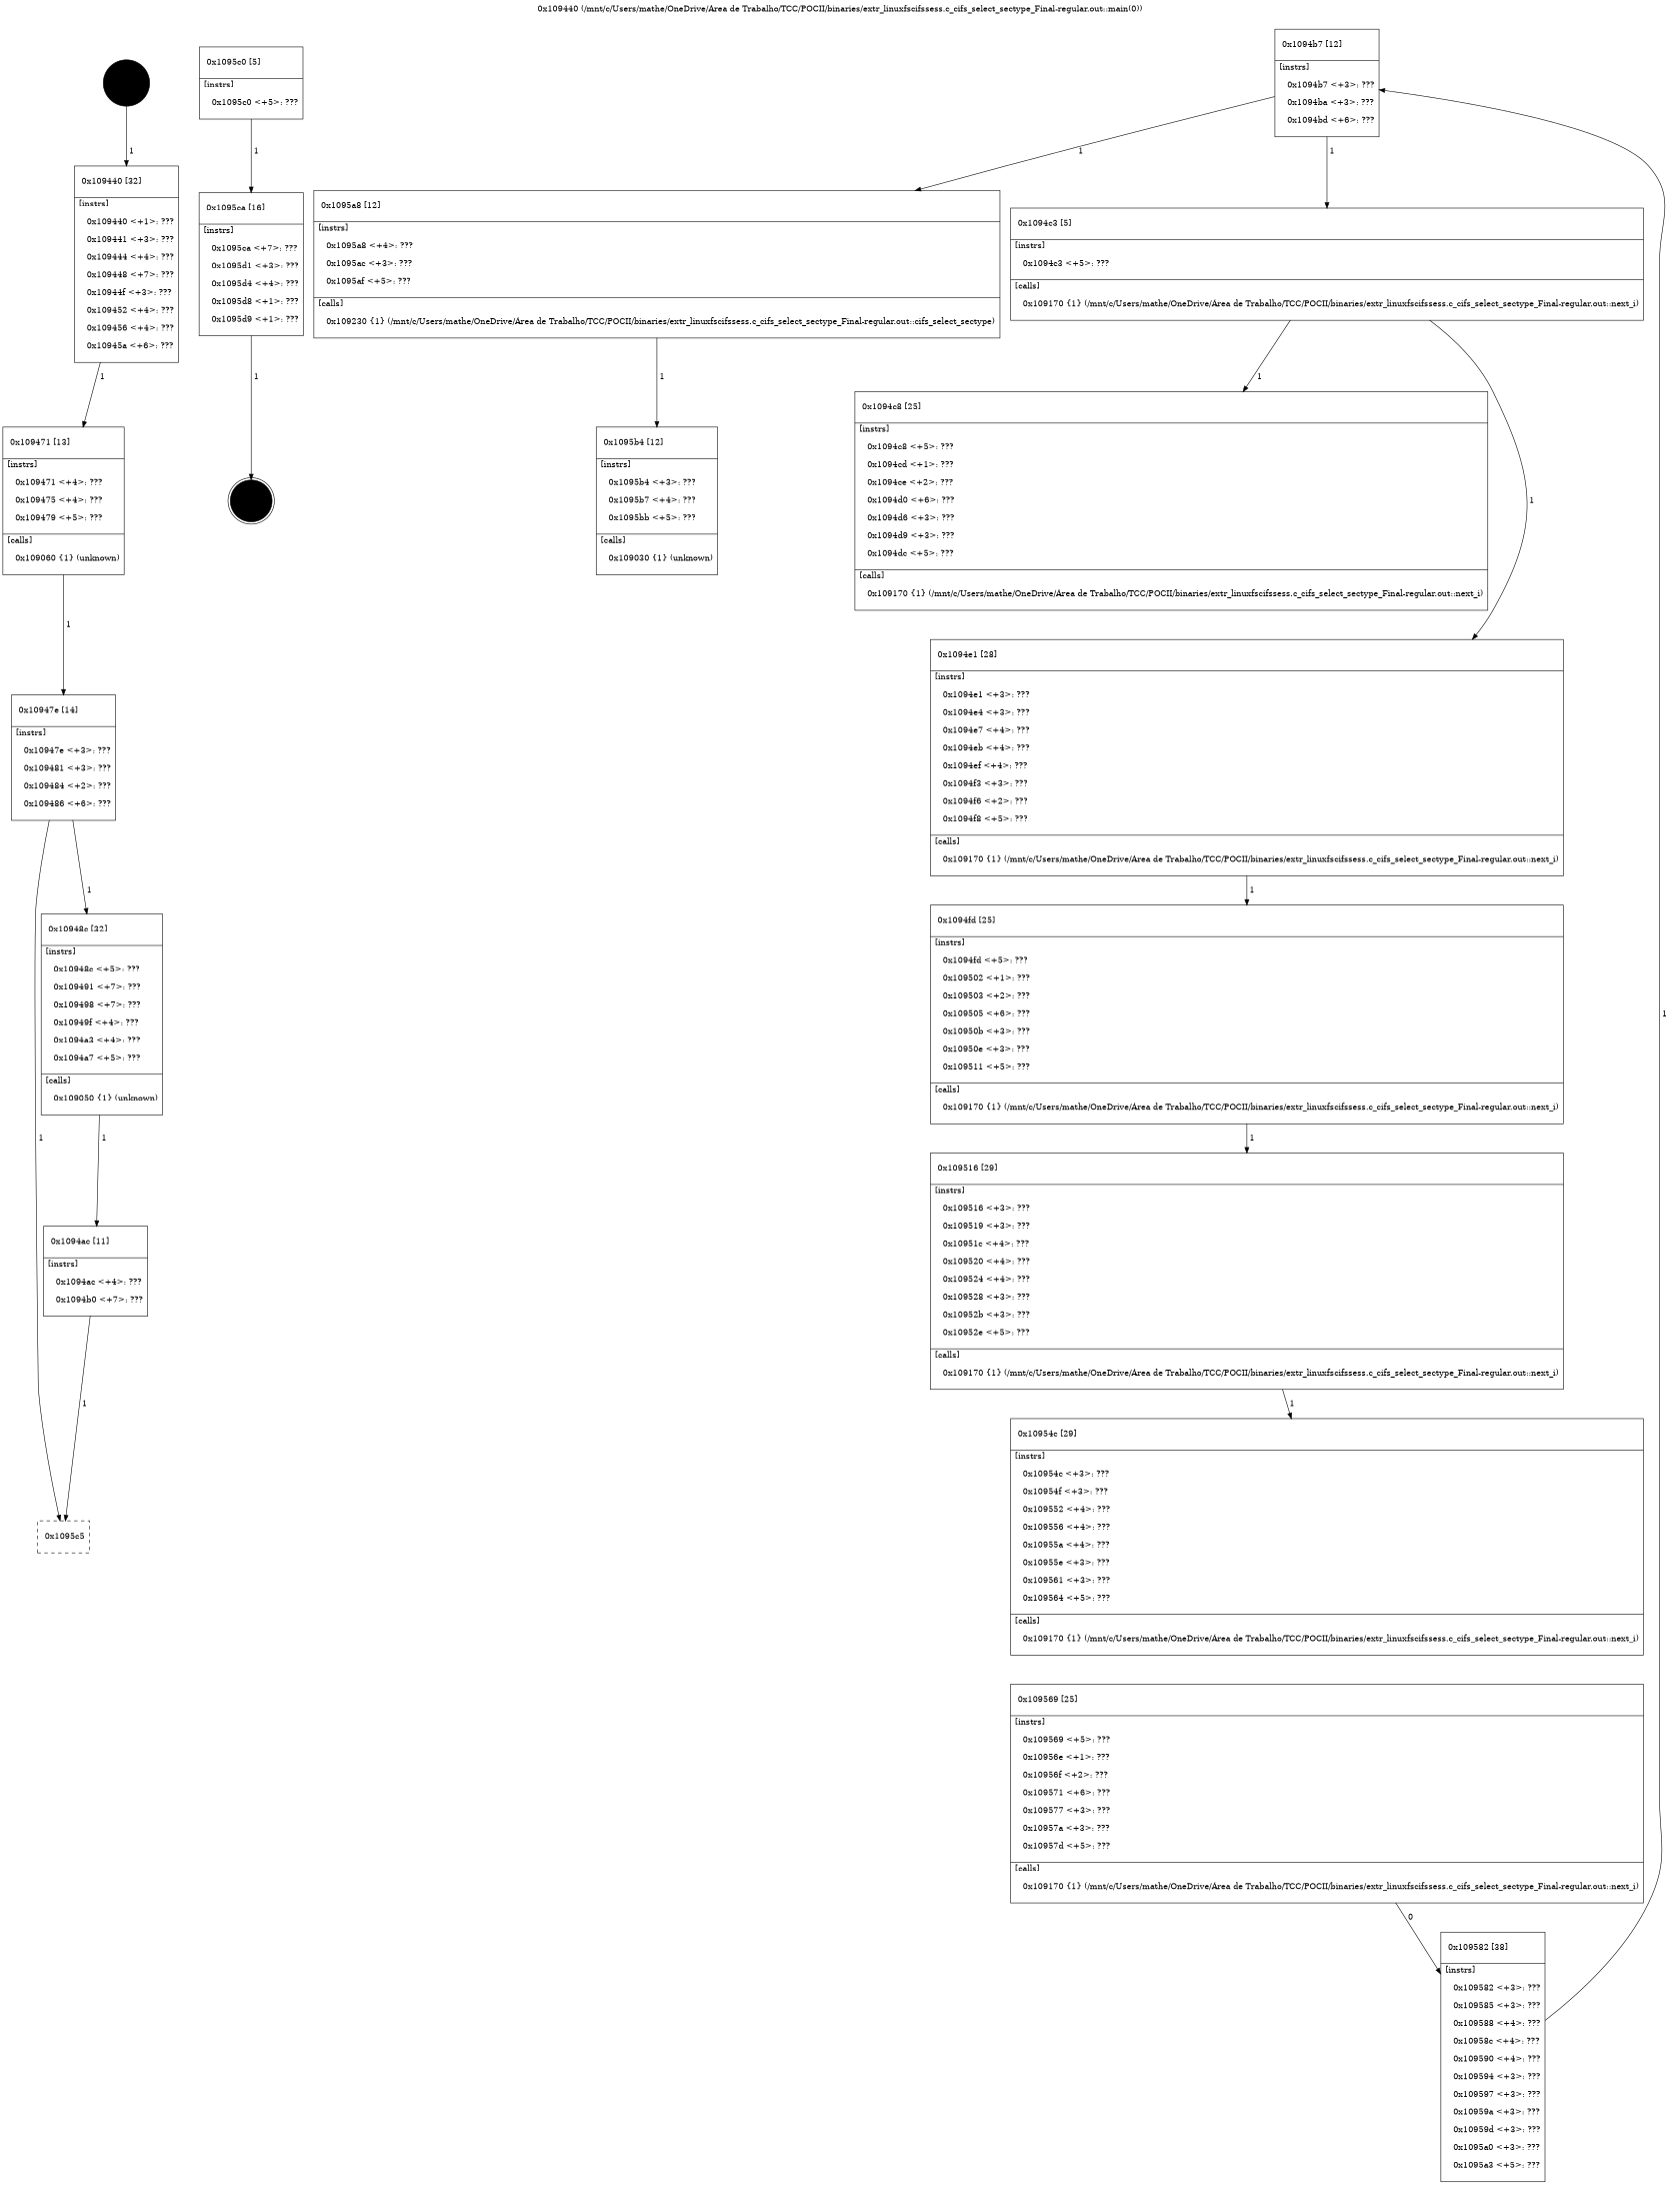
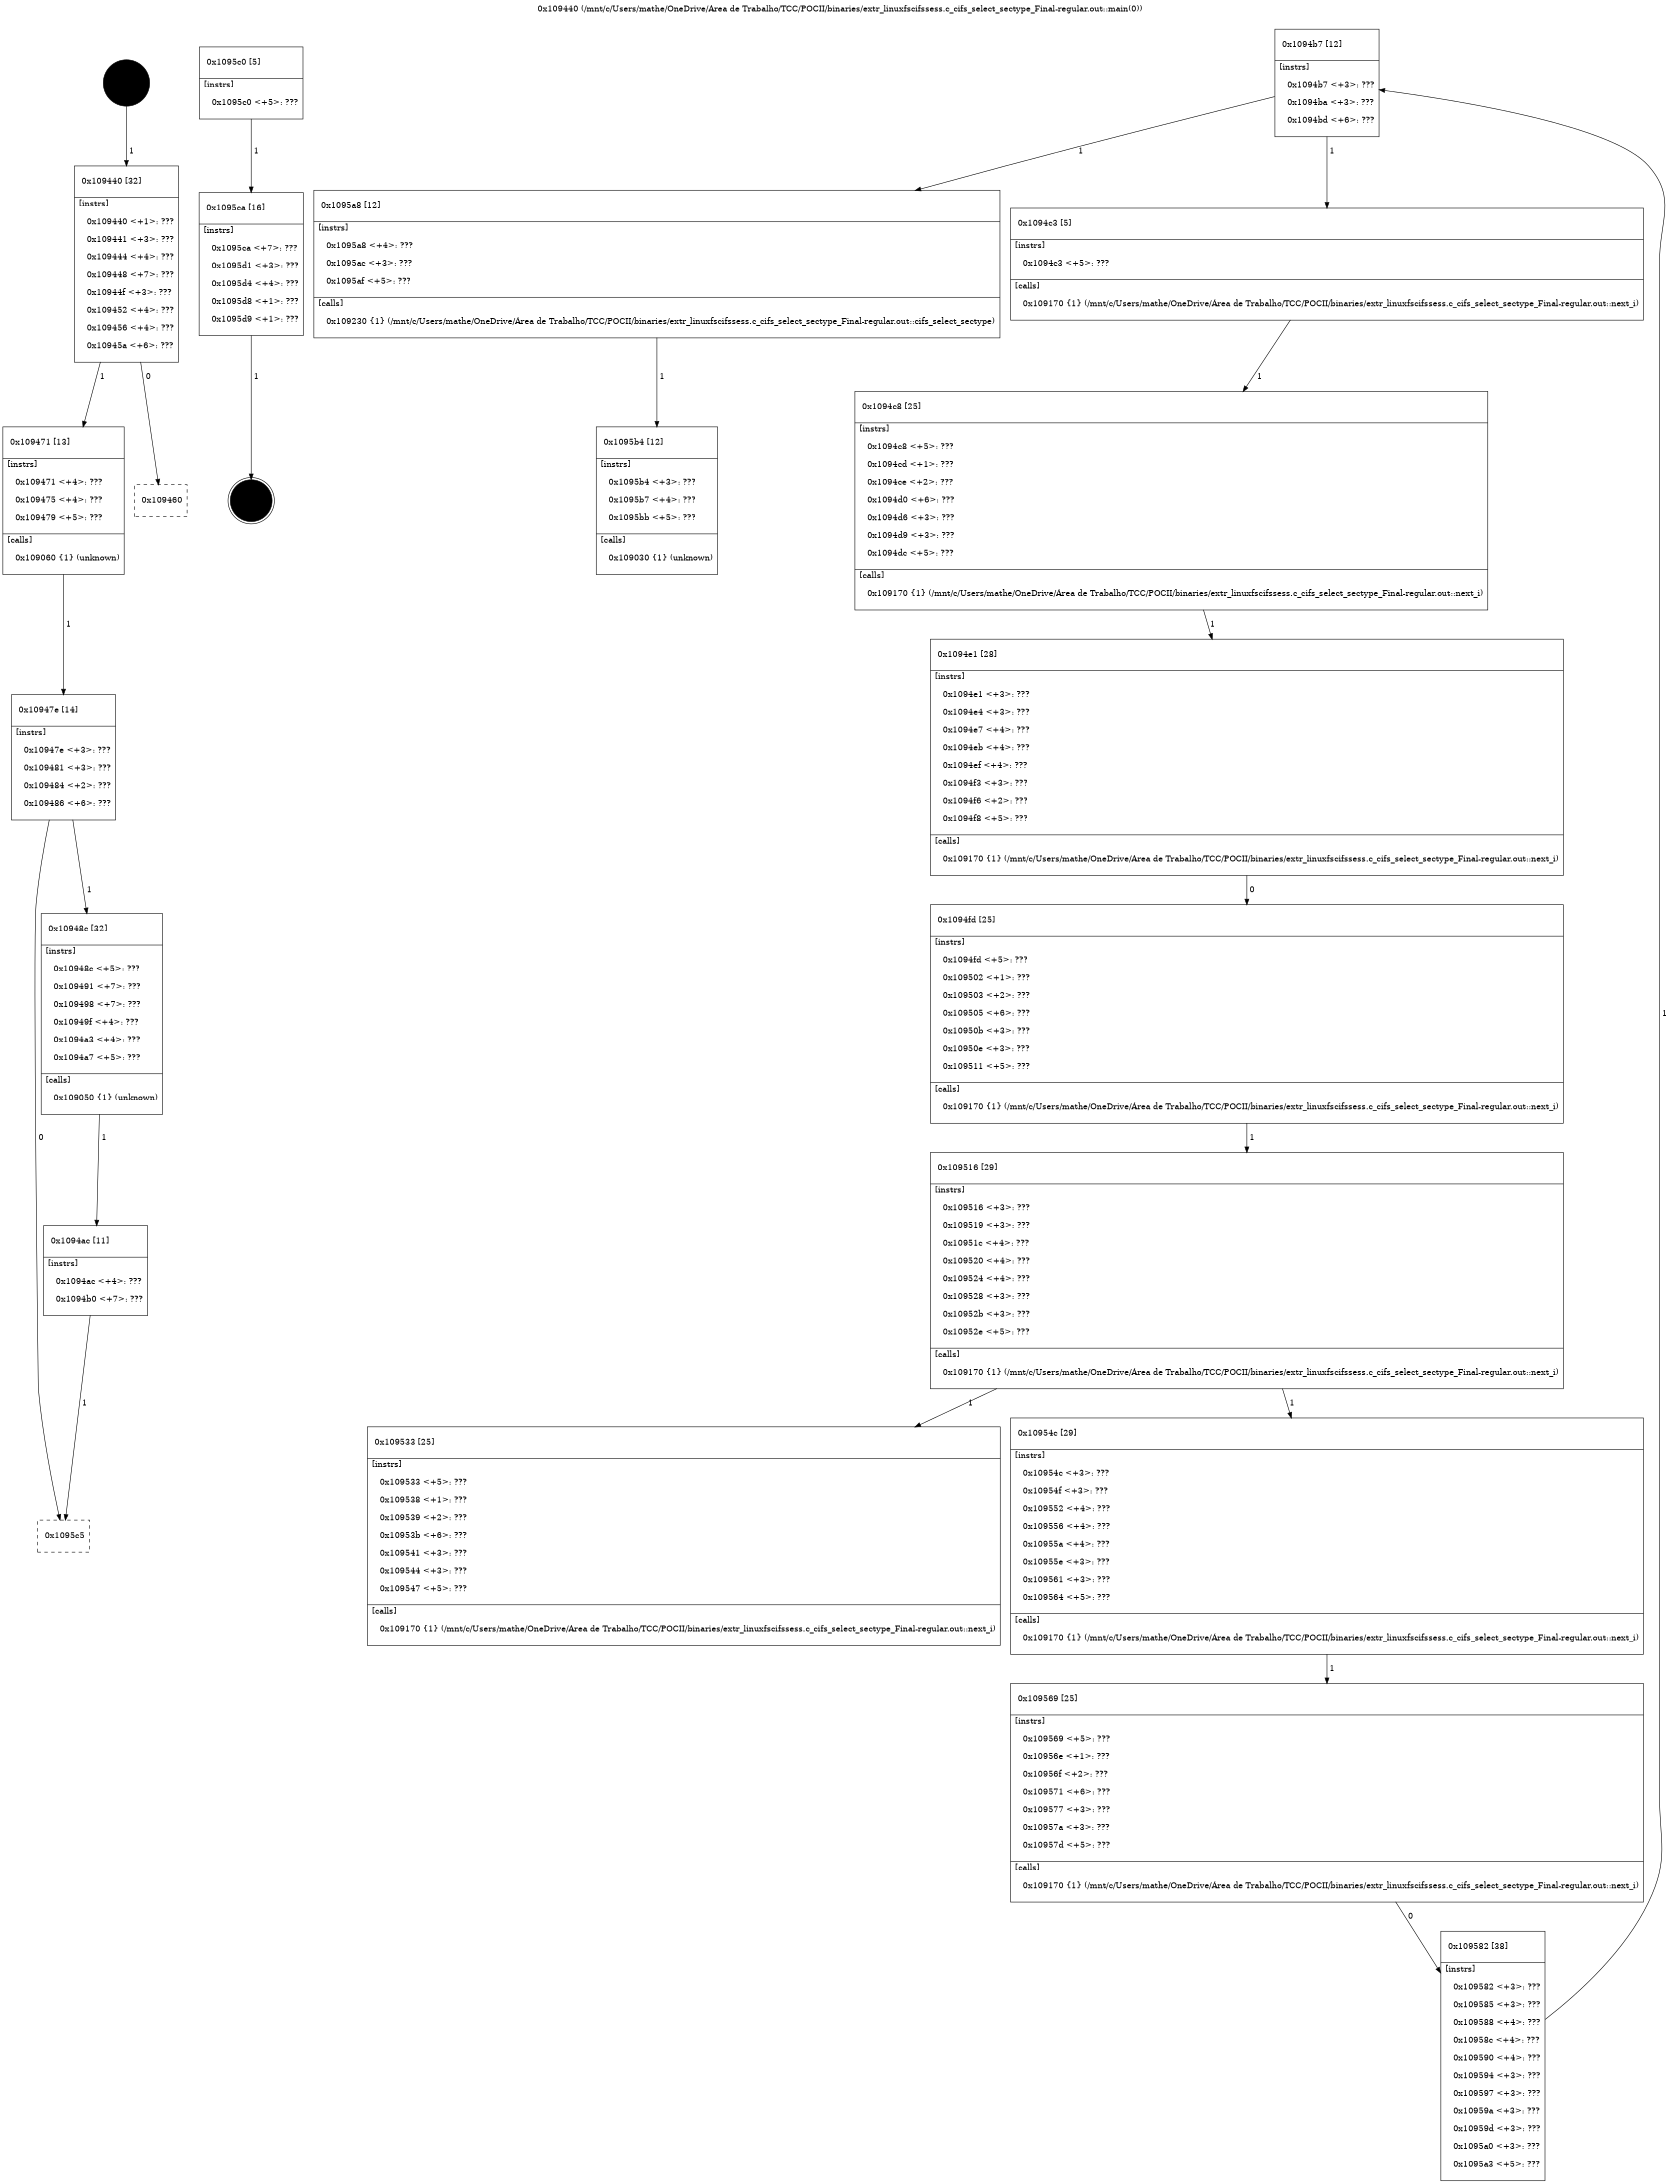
  digraph {
    label="0x109440 (/mnt/c/Users/mathe/OneDrive/Área de Trabalho/TCC/POCII/binaries/extr_linuxfscifssess.c_cifs_select_sectype_Final-regular.out::main(0))"
    labelloc=t
    node [shape=record]
    Entry [fillcolor=black height=0.3 shape=circle style=filled width=0.3]
    n2 [label="{\n     0x109440 [32]\l\n     | [instrs]\l\n     &nbsp;&nbsp;0x109440 \<+1\>: ???\l\n     &nbsp;&nbsp;0x109441 \<+3\>: ???\l\n     &nbsp;&nbsp;0x109444 \<+4\>: ???\l\n     &nbsp;&nbsp;0x109448 \<+7\>: ???\l\n     &nbsp;&nbsp;0x10944f \<+3\>: ???\l\n     &nbsp;&nbsp;0x109452 \<+4\>: ???\l\n     &nbsp;&nbsp;0x109456 \<+4\>: ???\l\n     &nbsp;&nbsp;0x10945a \<+6\>: ???\l\n  }"]
    n3 [label="{\n     0x109471 [13]\l\n     | [instrs]\l\n     &nbsp;&nbsp;0x109471 \<+4\>: ???\l\n     &nbsp;&nbsp;0x109475 \<+4\>: ???\l\n     &nbsp;&nbsp;0x109479 \<+5\>: ???\l\n     | [calls]\l\n     &nbsp;&nbsp;0x109060 \{1\} (unknown)\l\n  }"]
+   n4 [label="{\n     0x109460\l\n  }" style=dashed]
    n5 [label="{\n     0x10947e [14]\l\n     | [instrs]\l\n     &nbsp;&nbsp;0x10947e \<+3\>: ???\l\n     &nbsp;&nbsp;0x109481 \<+3\>: ???\l\n     &nbsp;&nbsp;0x109484 \<+2\>: ???\l\n     &nbsp;&nbsp;0x109486 \<+6\>: ???\l\n  }"]
    n6 [label="{\n     0x1095c5\l\n  }" style=dashed]
    n7 [label="{\n     0x10948c [32]\l\n     | [instrs]\l\n     &nbsp;&nbsp;0x10948c \<+5\>: ???\l\n     &nbsp;&nbsp;0x109491 \<+7\>: ???\l\n     &nbsp;&nbsp;0x109498 \<+7\>: ???\l\n     &nbsp;&nbsp;0x10949f \<+4\>: ???\l\n     &nbsp;&nbsp;0x1094a3 \<+4\>: ???\l\n     &nbsp;&nbsp;0x1094a7 \<+5\>: ???\l\n     | [calls]\l\n     &nbsp;&nbsp;0x109050 \{1\} (unknown)\l\n  }"]
    n8 [label="{\n     0x1094ac [11]\l\n     | [instrs]\l\n     &nbsp;&nbsp;0x1094ac \<+4\>: ???\l\n     &nbsp;&nbsp;0x1094b0 \<+7\>: ???\l\n  }"]
    Exit [fillcolor=black height=0.3 peripheries=2 shape=circle style=filled width=0.3]
    n10 [label="{\n     0x1094b7 [12]\l\n     | [instrs]\l\n     &nbsp;&nbsp;0x1094b7 \<+3\>: ???\l\n     &nbsp;&nbsp;0x1094ba \<+3\>: ???\l\n     &nbsp;&nbsp;0x1094bd \<+6\>: ???\l\n  }"]
    n11 [label="{\n     0x1095a8 [12]\l\n     | [instrs]\l\n     &nbsp;&nbsp;0x1095a8 \<+4\>: ???\l\n     &nbsp;&nbsp;0x1095ac \<+3\>: ???\l\n     &nbsp;&nbsp;0x1095af \<+5\>: ???\l\n     | [calls]\l\n     &nbsp;&nbsp;0x109230 \{1\} (/mnt/c/Users/mathe/OneDrive/Área de Trabalho/TCC/POCII/binaries/extr_linuxfscifssess.c_cifs_select_sectype_Final-regular.out::cifs_select_sectype)\l\n  }"]
    n12 [label="{\n     0x1094c3 [5]\l\n     | [instrs]\l\n     &nbsp;&nbsp;0x1094c3 \<+5\>: ???\l\n     | [calls]\l\n     &nbsp;&nbsp;0x109170 \{1\} (/mnt/c/Users/mathe/OneDrive/Área de Trabalho/TCC/POCII/binaries/extr_linuxfscifssess.c_cifs_select_sectype_Final-regular.out::next_i)\l\n  }"]
    n13 [label="{\n     0x1095b4 [12]\l\n     | [instrs]\l\n     &nbsp;&nbsp;0x1095b4 \<+3\>: ???\l\n     &nbsp;&nbsp;0x1095b7 \<+4\>: ???\l\n     &nbsp;&nbsp;0x1095bb \<+5\>: ???\l\n     | [calls]\l\n     &nbsp;&nbsp;0x109030 \{1\} (unknown)\l\n  }"]
    n14 [label="{\n     0x1094c8 [25]\l\n     | [instrs]\l\n     &nbsp;&nbsp;0x1094c8 \<+5\>: ???\l\n     &nbsp;&nbsp;0x1094cd \<+1\>: ???\l\n     &nbsp;&nbsp;0x1094ce \<+2\>: ???\l\n     &nbsp;&nbsp;0x1094d0 \<+6\>: ???\l\n     &nbsp;&nbsp;0x1094d6 \<+3\>: ???\l\n     &nbsp;&nbsp;0x1094d9 \<+3\>: ???\l\n     &nbsp;&nbsp;0x1094dc \<+5\>: ???\l\n     | [calls]\l\n     &nbsp;&nbsp;0x109170 \{1\} (/mnt/c/Users/mathe/OneDrive/Área de Trabalho/TCC/POCII/binaries/extr_linuxfscifssess.c_cifs_select_sectype_Final-regular.out::next_i)\l\n  }"]
    n15 [label="{\n     0x1094e1 [28]\l\n     | [instrs]\l\n     &nbsp;&nbsp;0x1094e1 \<+3\>: ???\l\n     &nbsp;&nbsp;0x1094e4 \<+3\>: ???\l\n     &nbsp;&nbsp;0x1094e7 \<+4\>: ???\l\n     &nbsp;&nbsp;0x1094eb \<+4\>: ???\l\n     &nbsp;&nbsp;0x1094ef \<+4\>: ???\l\n     &nbsp;&nbsp;0x1094f3 \<+3\>: ???\l\n     &nbsp;&nbsp;0x1094f6 \<+2\>: ???\l\n     &nbsp;&nbsp;0x1094f8 \<+5\>: ???\l\n     | [calls]\l\n     &nbsp;&nbsp;0x109170 \{1\} (/mnt/c/Users/mathe/OneDrive/Área de Trabalho/TCC/POCII/binaries/extr_linuxfscifssess.c_cifs_select_sectype_Final-regular.out::next_i)\l\n  }"]
    n16 [label="{\n     0x1094fd [25]\l\n     | [instrs]\l\n     &nbsp;&nbsp;0x1094fd \<+5\>: ???\l\n     &nbsp;&nbsp;0x109502 \<+1\>: ???\l\n     &nbsp;&nbsp;0x109503 \<+2\>: ???\l\n     &nbsp;&nbsp;0x109505 \<+6\>: ???\l\n     &nbsp;&nbsp;0x10950b \<+3\>: ???\l\n     &nbsp;&nbsp;0x10950e \<+3\>: ???\l\n     &nbsp;&nbsp;0x109511 \<+5\>: ???\l\n     | [calls]\l\n     &nbsp;&nbsp;0x109170 \{1\} (/mnt/c/Users/mathe/OneDrive/Área de Trabalho/TCC/POCII/binaries/extr_linuxfscifssess.c_cifs_select_sectype_Final-regular.out::next_i)\l\n  }"]
    n17 [label="{\n     0x109516 [29]\l\n     | [instrs]\l\n     &nbsp;&nbsp;0x109516 \<+3\>: ???\l\n     &nbsp;&nbsp;0x109519 \<+3\>: ???\l\n     &nbsp;&nbsp;0x10951c \<+4\>: ???\l\n     &nbsp;&nbsp;0x109520 \<+4\>: ???\l\n     &nbsp;&nbsp;0x109524 \<+4\>: ???\l\n     &nbsp;&nbsp;0x109528 \<+3\>: ???\l\n     &nbsp;&nbsp;0x10952b \<+3\>: ???\l\n     &nbsp;&nbsp;0x10952e \<+5\>: ???\l\n     | [calls]\l\n     &nbsp;&nbsp;0x109170 \{1\} (/mnt/c/Users/mathe/OneDrive/Área de Trabalho/TCC/POCII/binaries/extr_linuxfscifssess.c_cifs_select_sectype_Final-regular.out::next_i)\l\n  }"]
+   n18 [label="{\n     0x109533 [25]\l\n     | [instrs]\l\n     &nbsp;&nbsp;0x109533 \<+5\>: ???\l\n     &nbsp;&nbsp;0x109538 \<+1\>: ???\l\n     &nbsp;&nbsp;0x109539 \<+2\>: ???\l\n     &nbsp;&nbsp;0x10953b \<+6\>: ???\l\n     &nbsp;&nbsp;0x109541 \<+3\>: ???\l\n     &nbsp;&nbsp;0x109544 \<+3\>: ???\l\n     &nbsp;&nbsp;0x109547 \<+5\>: ???\l\n     | [calls]\l\n     &nbsp;&nbsp;0x109170 \{1\} (/mnt/c/Users/mathe/OneDrive/Área de Trabalho/TCC/POCII/binaries/extr_linuxfscifssess.c_cifs_select_sectype_Final-regular.out::next_i)\l\n  }"]
    n19 [label="{\n     0x10954c [29]\l\n     | [instrs]\l\n     &nbsp;&nbsp;0x10954c \<+3\>: ???\l\n     &nbsp;&nbsp;0x10954f \<+3\>: ???\l\n     &nbsp;&nbsp;0x109552 \<+4\>: ???\l\n     &nbsp;&nbsp;0x109556 \<+4\>: ???\l\n     &nbsp;&nbsp;0x10955a \<+4\>: ???\l\n     &nbsp;&nbsp;0x10955e \<+3\>: ???\l\n     &nbsp;&nbsp;0x109561 \<+3\>: ???\l\n     &nbsp;&nbsp;0x109564 \<+5\>: ???\l\n     | [calls]\l\n     &nbsp;&nbsp;0x109170 \{1\} (/mnt/c/Users/mathe/OneDrive/Área de Trabalho/TCC/POCII/binaries/extr_linuxfscifssess.c_cifs_select_sectype_Final-regular.out::next_i)\l\n  }"]
    n20 [label="{\n     0x109569 [25]\l\n     | [instrs]\l\n     &nbsp;&nbsp;0x109569 \<+5\>: ???\l\n     &nbsp;&nbsp;0x10956e \<+1\>: ???\l\n     &nbsp;&nbsp;0x10956f \<+2\>: ???\l\n     &nbsp;&nbsp;0x109571 \<+6\>: ???\l\n     &nbsp;&nbsp;0x109577 \<+3\>: ???\l\n     &nbsp;&nbsp;0x10957a \<+3\>: ???\l\n     &nbsp;&nbsp;0x10957d \<+5\>: ???\l\n     | [calls]\l\n     &nbsp;&nbsp;0x109170 \{1\} (/mnt/c/Users/mathe/OneDrive/Área de Trabalho/TCC/POCII/binaries/extr_linuxfscifssess.c_cifs_select_sectype_Final-regular.out::next_i)\l\n  }"]
    n21 [label="{\n     0x109582 [38]\l\n     | [instrs]\l\n     &nbsp;&nbsp;0x109582 \<+3\>: ???\l\n     &nbsp;&nbsp;0x109585 \<+3\>: ???\l\n     &nbsp;&nbsp;0x109588 \<+4\>: ???\l\n     &nbsp;&nbsp;0x10958c \<+4\>: ???\l\n     &nbsp;&nbsp;0x109590 \<+4\>: ???\l\n     &nbsp;&nbsp;0x109594 \<+3\>: ???\l\n     &nbsp;&nbsp;0x109597 \<+3\>: ???\l\n     &nbsp;&nbsp;0x10959a \<+3\>: ???\l\n     &nbsp;&nbsp;0x10959d \<+3\>: ???\l\n     &nbsp;&nbsp;0x1095a0 \<+3\>: ???\l\n     &nbsp;&nbsp;0x1095a3 \<+5\>: ???\l\n  }"]
    n22 [label="{\n     0x1095c0 [5]\l\n     | [instrs]\l\n     &nbsp;&nbsp;0x1095c0 \<+5\>: ???\l\n  }"]
    n23 [label="{\n     0x1095ca [16]\l\n     | [instrs]\l\n     &nbsp;&nbsp;0x1095ca \<+7\>: ???\l\n     &nbsp;&nbsp;0x1095d1 \<+3\>: ???\l\n     &nbsp;&nbsp;0x1095d4 \<+4\>: ???\l\n     &nbsp;&nbsp;0x1095d8 \<+1\>: ???\l\n     &nbsp;&nbsp;0x1095d9 \<+1\>: ???\l\n  }"]
    Entry -> n2 [label=" 1"]
    n2 -> n3 [label=" 1"]
+   n2 -> n4 [label=" 0"]
    n3 -> n5 [label=" 1"]
-   n5 -> n6 [label=" 1"]
+   n5 -> n6 [label=" 0"]
    n5 -> n7 [label=" 1"]
    n7 -> n8 [label=" 1"]
    n8 -> n6 [label=" 1"]
    n10 -> n11 [label=" 1"]
    n10 -> n12 [label=" 1"]
    n11 -> n13 [label=" 1"]
    n12 -> n14 [label=" 1"]
-   n12 -> n15 [label=" 1"]
-   n15 -> n16 [label=" 1"]
+   n14 -> n15 [label=" 1"]
+   n15 -> n16 [label=" 0"]
    n16 -> n17 [label=" 1"]
+   n17 -> n18 [label=" 1"]
    n17 -> n19 [label=" 1"]
+   n19 -> n20 [label=" 1"]
    n20 -> n21 [label=" 0"]
    n21 -> n10 [label=" 1"]
    n22 -> n23 [label=" 1"]
    n23 -> Exit [label=" 1"]
  }
